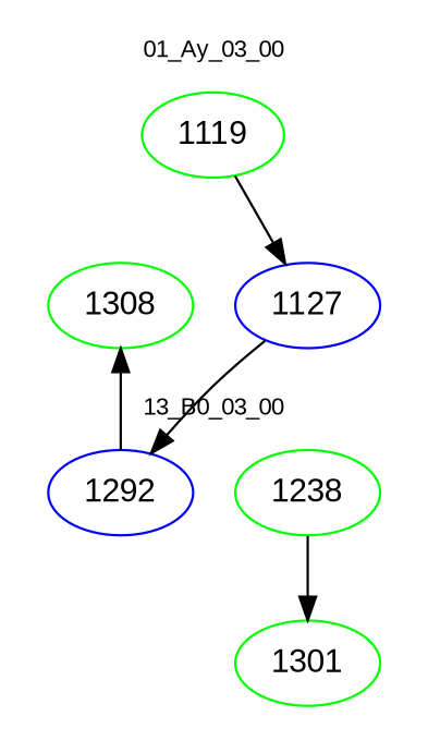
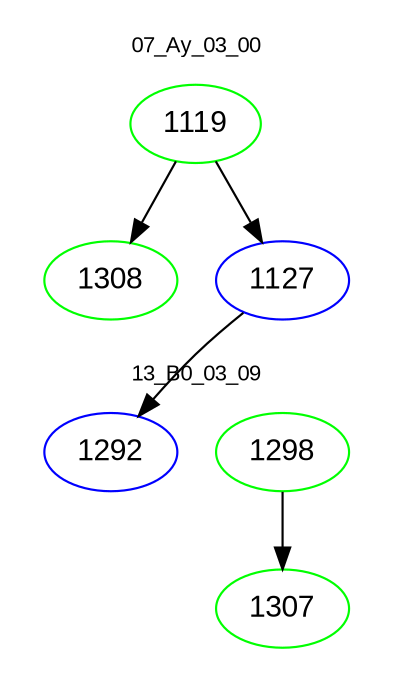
  digraph {
    fontname="Liberation Sans"
    node [color=green fontname="Liberation Sans"]
    edge [color=black fontname="Liberation Sans"]
    n1 [label=1119]
    n2 [label=1308]
    n3 [color=blue label=1127]
-   n4 [label=1238]
+   n4 [label=1298]
    n5 [color=blue label=1292]
-   n6 [label=1301]
+   n6 [label=1307]
    subgraph cluster_1 {
      color=white
      fontsize=10
-     label="01_Ay_03_00"
+     label="07_Ay_03_00"
      n1
      n2
      n3
    }
    subgraph cluster_2 {
      color=white
      fontsize=10
-     label="13_B0_03_00"
+     label="13_B0_03_09"
      n4
      n5
      n6
    }
-   n5 -> n2
+   n1 -> n2
    n1 -> n3
    n3 -> n5
    n4 -> n6
  }
